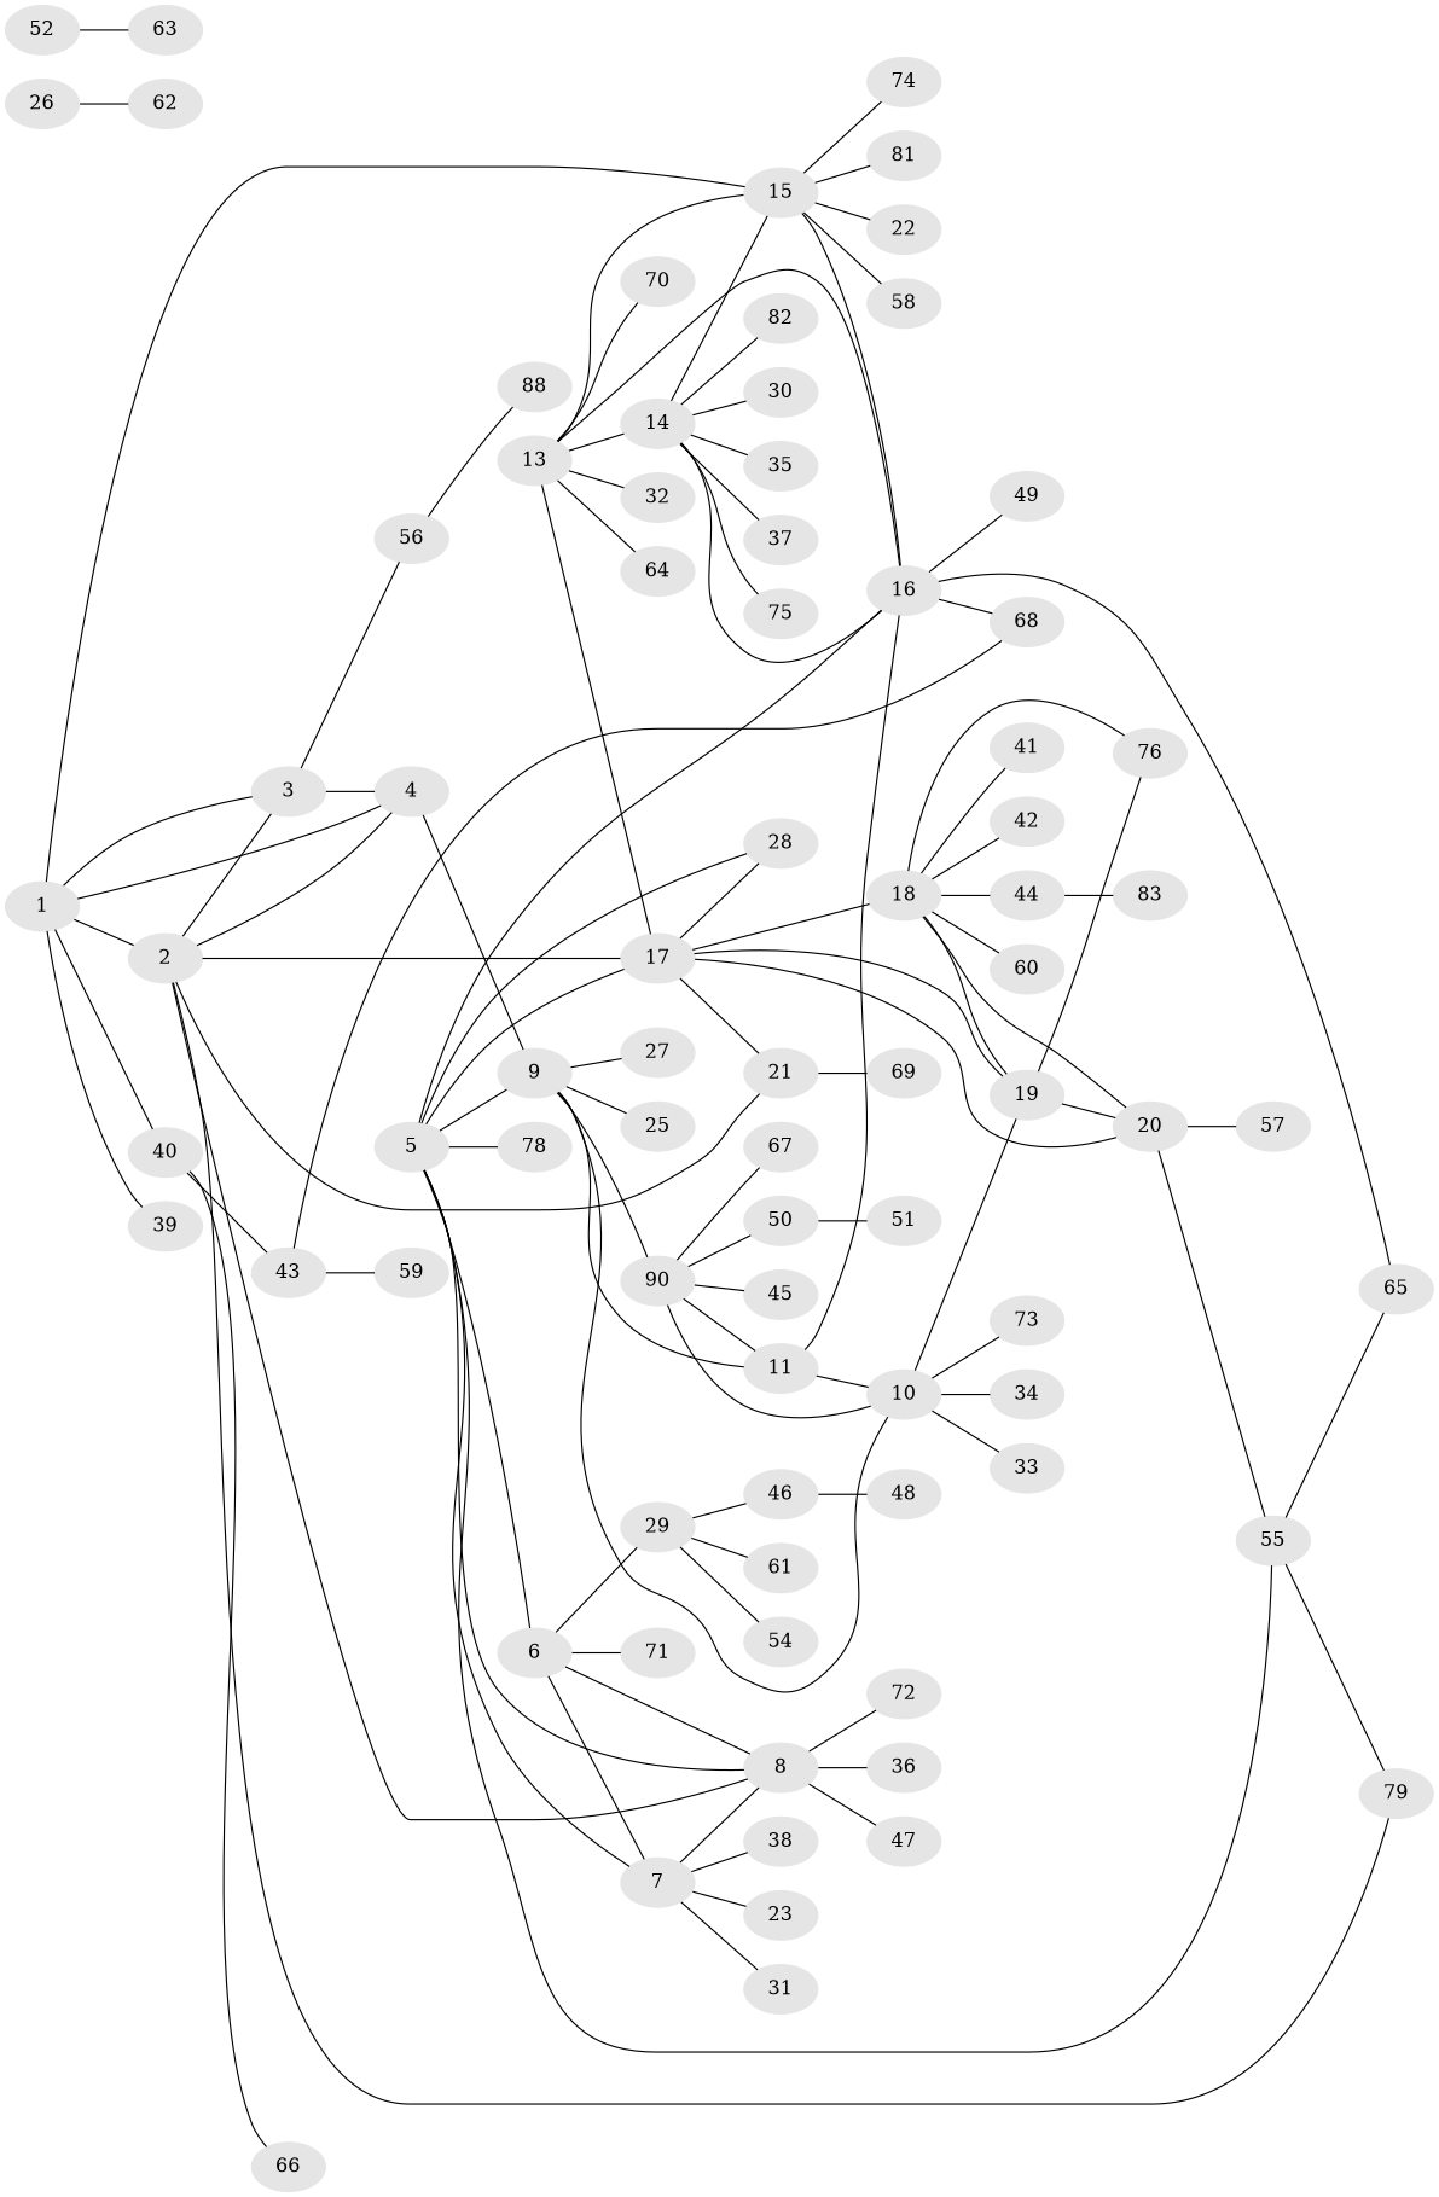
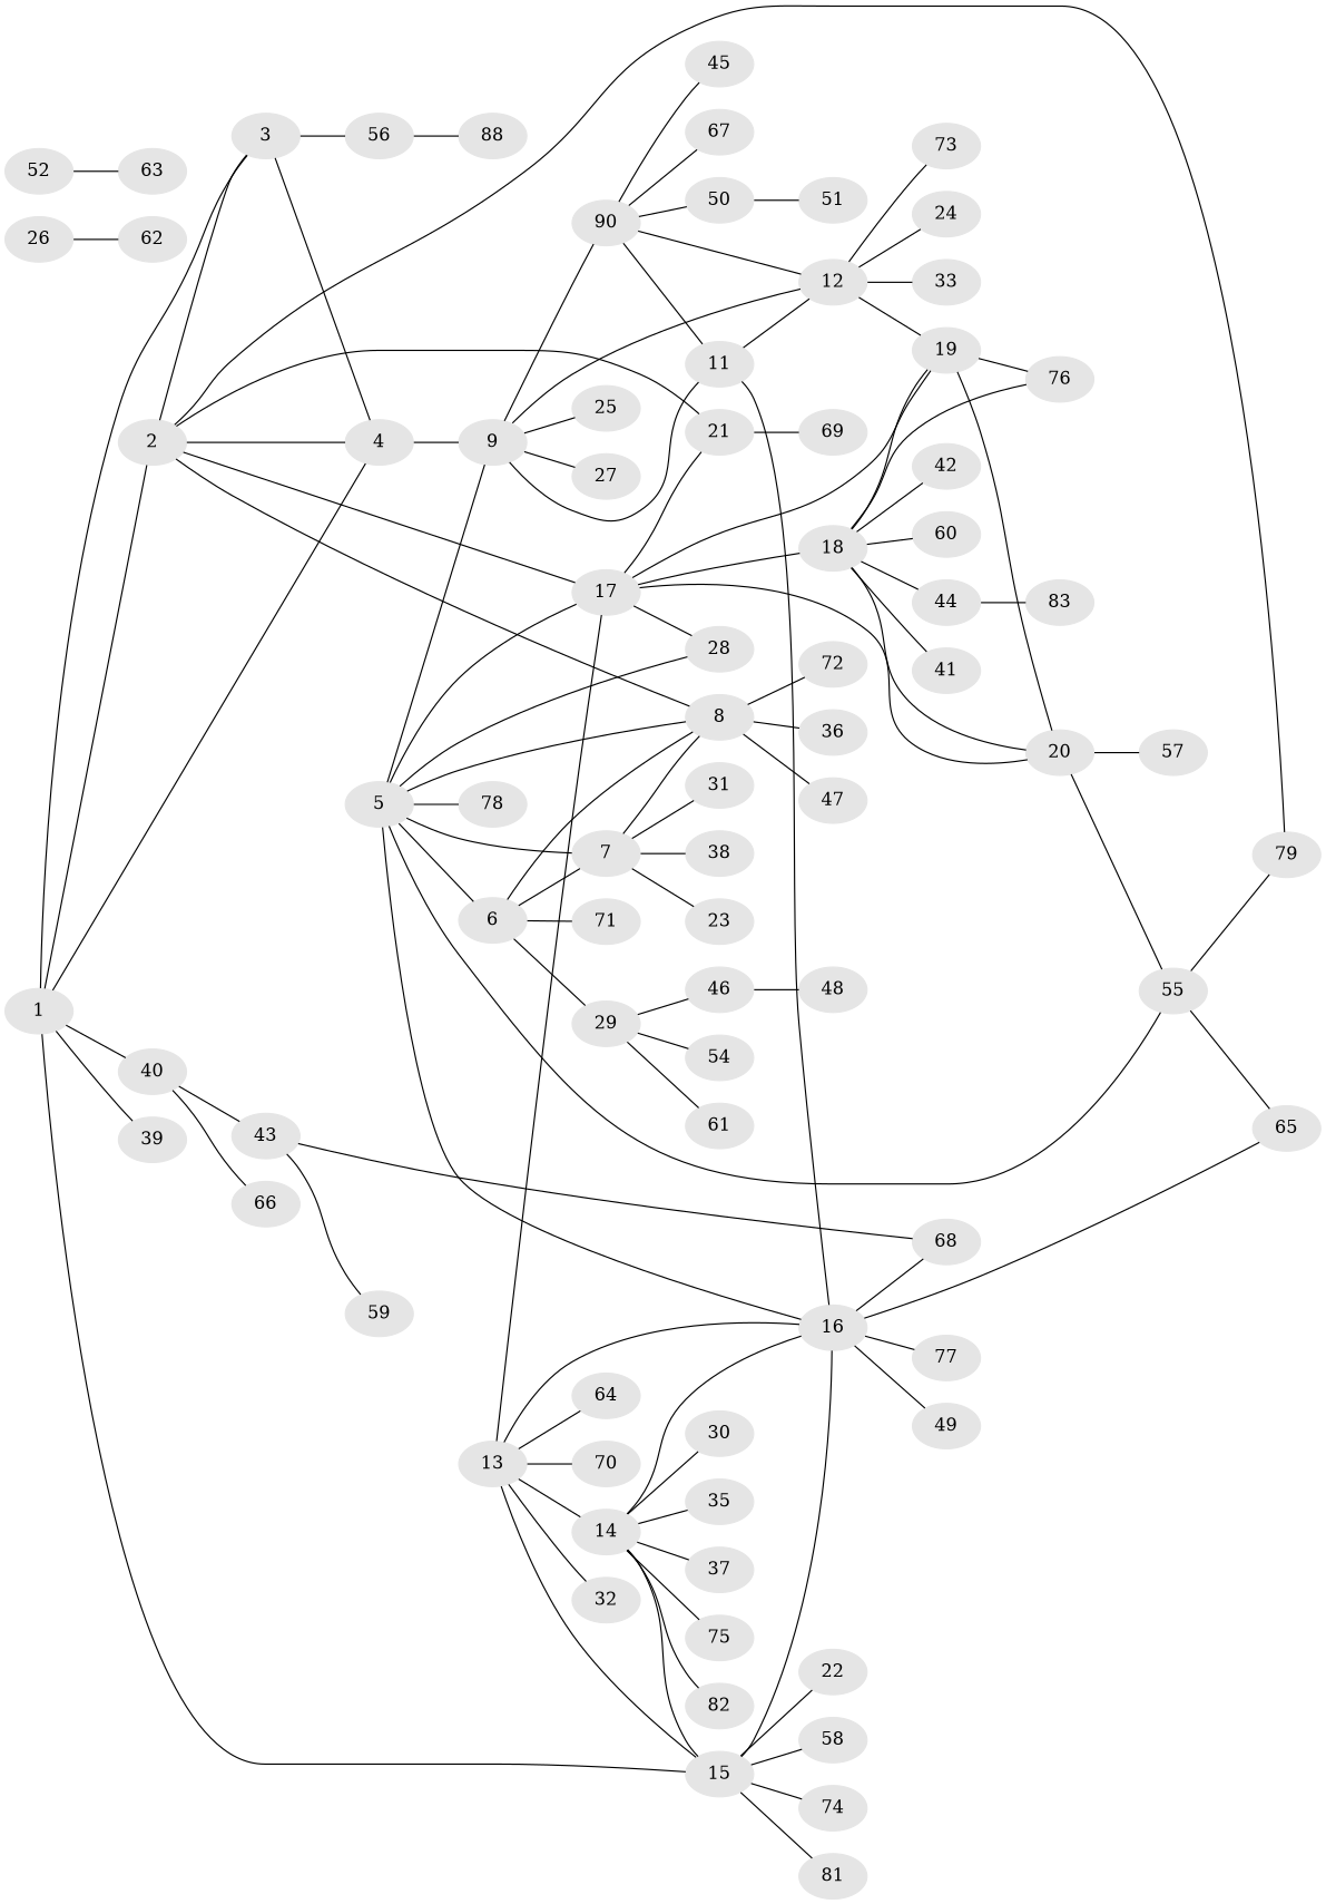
  graph {
    rankdir=LR
    node [color=gray90 style=filled]
    1
    2
    3
    4
    15
    39
    40
    8
    17
    21
    79
    56
    9
    16
    22
    58
    74
    81
    43
    66
    36
    47
    72
    28
    19
    18
    20
    69
    n29 [label=88]
    n30 [label=90]
    11
-   12 [label=10]
+   12
    25
    27
    5
    6
    7
    55
    78
    29
    71
    23
    31
    38
    49
    65
    68
+   77
    46
    54
    61
    45
    50
    67
-   24 [label=34]
+   24
    33
    73
    51
    76
    13
    14
    32
    64
    70
    30
    35
    37
    75
    82
    41
    42
    44
    60
    57
    n75 [label=83]
    26
    62
    48
    59
    52
    63
    1 -- 2
    1 -- 3
    1 -- 4
    1 -- 15
    1 -- 39
    1 -- 40
    2 -- 3
    2 -- 4
    2 -- 8
    2 -- 17
    2 -- 21
    2 -- 79
    3 -- 4
    3 -- 56
    4 -- 9
    15 -- 16
    15 -- 22
    15 -- 58
    15 -- 74
    15 -- 81
    40 -- 43
    40 -- 66
    8 -- 36
    8 -- 47
    8 -- 72
    17 -- 21
    17 -- 28
    17 -- 19
    17 -- 18
    17 -- 20
    21 -- 69
    56 -- n29
    9 -- n30
    9 -- 11
    9 -- 12
    9 -- 25
    9 -- 27
    16 -- 49
    16 -- 65
    16 -- 68
+   16 -- 77
    43 -- 68
    43 -- 59
    19 -- 20
    19 -- 76
    18 -- 19
    18 -- 20
    18 -- 76
    18 -- 41
    18 -- 42
    18 -- 44
    18 -- 60
    20 -- 55
    20 -- 57
    n30 -- 11
    n30 -- 12
    n30 -- 45
    n30 -- 50
    n30 -- 67
    11 -- 16
    11 -- 12
    12 -- 19
    12 -- 24
    12 -- 33
    12 -- 73
    5 -- 8
    5 -- 17
    5 -- 9
    5 -- 16
    5 -- 28
    5 -- 6
    5 -- 7
    5 -- 55
    5 -- 78
    6 -- 8
    6 -- 7
    6 -- 29
    6 -- 71
    7 -- 8
    7 -- 23
    7 -- 31
    7 -- 38
    55 -- 79
    55 -- 65
    29 -- 46
    29 -- 54
    29 -- 61
    46 -- 48
    50 -- 51
    13 -- 15
    13 -- 17
    13 -- 16
    13 -- 14
    13 -- 32
    13 -- 64
    13 -- 70
    14 -- 15
    14 -- 16
    14 -- 30
    14 -- 35
    14 -- 37
    14 -- 75
    14 -- 82
    44 -- n75
    26 -- 62
    52 -- 63
  }
